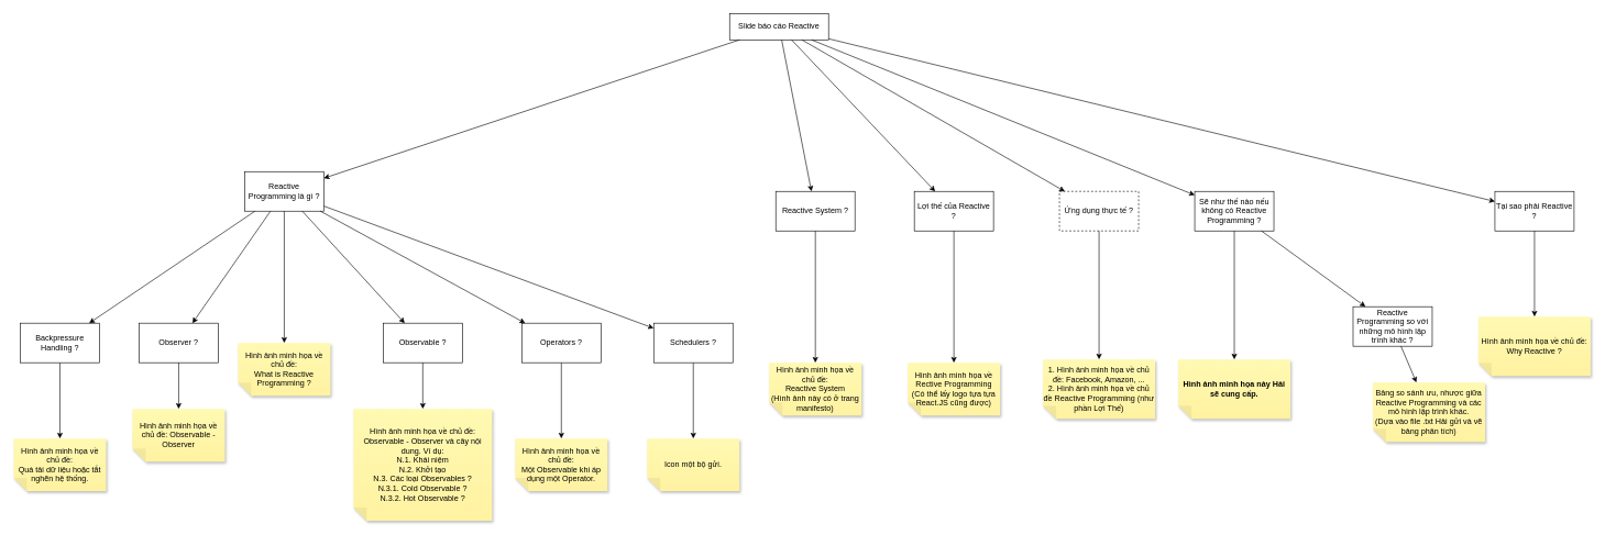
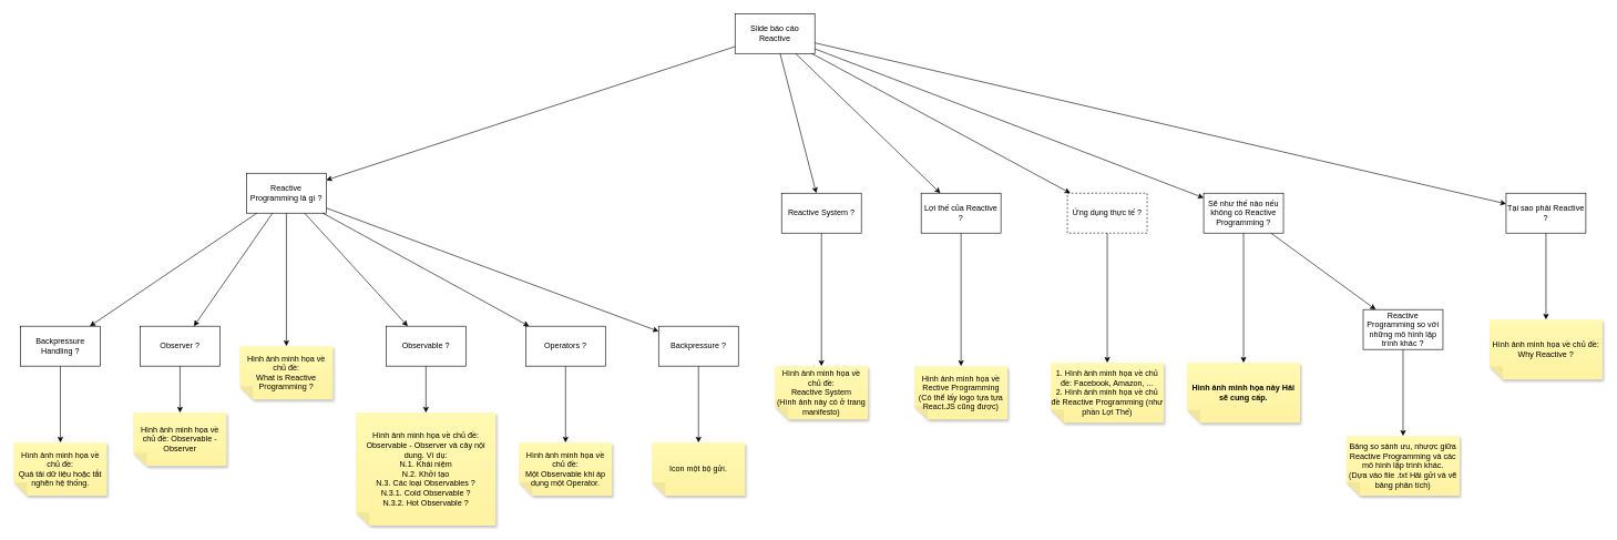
  <mxCell id="0" />
  <mxCell id="1" parent="0" />
- <mxCell id="2" value="Slide báo cáo Reactive" style="rounded=0;whiteSpace=wrap;html=1;" parent="1" vertex="1"><mxGeometry x="1105" y="20" width="150" height="40" as="geometry" /></mxCell>
+ <mxCell id="2" value="Slide báo cáo Reactive" style="rounded=0;whiteSpace=wrap;html=1;" parent="1" vertex="1"><mxGeometry x="1105" y="20" width="120" height="60" as="geometry" /></mxCell>
  <mxCell id="3" value="Reactive Programming là gì ?" style="rounded=0;whiteSpace=wrap;html=1;" parent="1" vertex="1"><mxGeometry x="370" y="260" width="120" height="60" as="geometry" /></mxCell>
  <mxCell id="4" value="Hình ảnh minh họa về chủ đề:&lt;div&gt;What is Reactive Programming ?&lt;/div&gt;" style="shape=note;whiteSpace=wrap;html=1;backgroundOutline=1;fontColor=#000000;darkOpacity=0.05;fillColor=#FFF9B2;strokeColor=none;fillStyle=solid;direction=west;gradientDirection=north;gradientColor=#FFF2A1;shadow=1;size=20;pointerEvents=1;" parent="1" vertex="1"><mxGeometry x="360" y="520" width="140" height="80" as="geometry" /></mxCell>
  <mxCell id="5" value="" style="endArrow=classic;html=1;rounded=0;" parent="1" source="3" target="4" edge="1"><mxGeometry width="50" height="50" relative="1" as="geometry"><mxPoint x="530" y="500" as="sourcePoint" /><mxPoint x="580" y="450" as="targetPoint" /></mxGeometry></mxCell>
  <mxCell id="6" value="Reactive System ?" style="rounded=0;whiteSpace=wrap;html=1;" parent="1" vertex="1"><mxGeometry x="1175" y="290" width="120" height="60" as="geometry" /></mxCell>
  <mxCell id="7" value="Hình ảnh minh họa về chủ đề:&lt;div&gt;Reactive System&lt;/div&gt;&lt;div&gt;(Hình ảnh này có ở trang manifesto)&lt;/div&gt;" style="shape=note;whiteSpace=wrap;html=1;backgroundOutline=1;fontColor=#000000;darkOpacity=0.05;fillColor=#FFF9B2;strokeColor=none;fillStyle=solid;direction=west;gradientDirection=north;gradientColor=#FFF2A1;shadow=1;size=20;pointerEvents=1;" parent="1" vertex="1"><mxGeometry x="1165" y="550" width="140" height="80" as="geometry" /></mxCell>
  <mxCell id="8" value="" style="endArrow=classic;html=1;rounded=0;" parent="1" source="6" target="7" edge="1"><mxGeometry width="50" height="50" relative="1" as="geometry"><mxPoint x="1075" y="530" as="sourcePoint" /><mxPoint x="1125" y="480" as="targetPoint" /></mxGeometry></mxCell>
  <mxCell id="9" value="" style="endArrow=classic;html=1;rounded=0;" parent="1" source="2" target="3" edge="1"><mxGeometry width="50" height="50" relative="1" as="geometry"><mxPoint x="1220" y="280" as="sourcePoint" /><mxPoint x="1270" y="230" as="targetPoint" /></mxGeometry></mxCell>
  <mxCell id="10" value="" style="endArrow=classic;html=1;rounded=0;" parent="1" source="2" target="6" edge="1"><mxGeometry width="50" height="50" relative="1" as="geometry"><mxPoint x="1220" y="280" as="sourcePoint" /><mxPoint x="1270" y="230" as="targetPoint" /></mxGeometry></mxCell>
  <mxCell id="11" value="Observable ?" style="rounded=0;whiteSpace=wrap;html=1;" parent="1" vertex="1"><mxGeometry x="580" y="490" width="120" height="60" as="geometry" /></mxCell>
  <mxCell id="12" value="" style="endArrow=classic;html=1;rounded=0;" parent="1" source="3" target="11" edge="1"><mxGeometry width="50" height="50" relative="1" as="geometry"><mxPoint x="530" y="500" as="sourcePoint" /><mxPoint x="580" y="450" as="targetPoint" /></mxGeometry></mxCell>
  <mxCell id="13" value="Hình ảnh minh họa về chủ đề: Observable - Observer và cây nội dung. Ví dụ:&lt;div&gt;N.1. Khái niệm&lt;/div&gt;&lt;div&gt;N.2. Khởi tạo&lt;/div&gt;&lt;div&gt;N.3. Các loại Observables ?&lt;/div&gt;&lt;div&gt;N.3.1. Cold Observable ?&lt;/div&gt;&lt;div&gt;N.3.2. Hot Observable ?&lt;/div&gt;" style="shape=note;whiteSpace=wrap;html=1;backgroundOutline=1;fontColor=#000000;darkOpacity=0.05;fillColor=#FFF9B2;strokeColor=none;fillStyle=solid;direction=west;gradientDirection=north;gradientColor=#FFF2A1;shadow=1;size=20;pointerEvents=1;" parent="1" vertex="1"><mxGeometry x="535" y="620" width="210" height="170" as="geometry" /></mxCell>
  <mxCell id="14" value="" style="endArrow=classic;html=1;rounded=0;" parent="1" source="19" target="21" edge="1"><mxGeometry width="50" height="50" relative="1" as="geometry"><mxPoint x="430" y="630" as="sourcePoint" /><mxPoint x="480" y="580" as="targetPoint" /></mxGeometry></mxCell>
  <mxCell id="15" value="Observer ?" style="rounded=0;whiteSpace=wrap;html=1;" parent="1" vertex="1"><mxGeometry x="210" y="490" width="120" height="60" as="geometry" /></mxCell>
  <mxCell id="16" value="Hình ảnh minh họa về chủ đề: Observable - Observer" style="shape=note;whiteSpace=wrap;html=1;backgroundOutline=1;fontColor=#000000;darkOpacity=0.05;fillColor=#FFF9B2;strokeColor=none;fillStyle=solid;direction=west;gradientDirection=north;gradientColor=#FFF2A1;shadow=1;size=20;pointerEvents=1;" parent="1" vertex="1"><mxGeometry x="200" y="620" width="140" height="80" as="geometry" /></mxCell>
  <mxCell id="17" value="" style="endArrow=classic;html=1;rounded=0;" parent="1" source="15" target="16" edge="1"><mxGeometry width="50" height="50" relative="1" as="geometry"><mxPoint x="150" y="630" as="sourcePoint" /><mxPoint x="200" y="580" as="targetPoint" /></mxGeometry></mxCell>
  <mxCell id="18" value="" style="endArrow=classic;html=1;rounded=0;" parent="1" source="3" target="15" edge="1"><mxGeometry width="50" height="50" relative="1" as="geometry"><mxPoint x="530" y="500" as="sourcePoint" /><mxPoint x="580" y="450" as="targetPoint" /></mxGeometry></mxCell>
  <mxCell id="19" value="Operators ?" style="rounded=0;whiteSpace=wrap;html=1;" parent="1" vertex="1"><mxGeometry x="790" y="490" width="120" height="60" as="geometry" /></mxCell>
  <mxCell id="20" value="" style="endArrow=classic;html=1;rounded=0;" parent="1" source="3" target="19" edge="1"><mxGeometry width="50" height="50" relative="1" as="geometry"><mxPoint x="530" y="500" as="sourcePoint" /><mxPoint x="580" y="450" as="targetPoint" /></mxGeometry></mxCell>
  <mxCell id="21" value="Hình ảnh minh họa về chủ đề:&lt;div&gt;Một Observable khi áp dụng một Operator.&lt;/div&gt;" style="shape=note;whiteSpace=wrap;html=1;backgroundOutline=1;fontColor=#000000;darkOpacity=0.05;fillColor=#FFF9B2;strokeColor=none;fillStyle=solid;direction=west;gradientDirection=north;gradientColor=#FFF2A1;shadow=1;size=20;pointerEvents=1;" parent="1" vertex="1"><mxGeometry x="780" y="665" width="140" height="80" as="geometry" /></mxCell>
  <mxCell id="22" value="" style="endArrow=classic;html=1;rounded=0;" parent="1" source="11" target="13" edge="1"><mxGeometry width="50" height="50" relative="1" as="geometry"><mxPoint x="520" y="630" as="sourcePoint" /><mxPoint x="570" y="580" as="targetPoint" /></mxGeometry></mxCell>
  <mxCell id="23" value="" style="endArrow=classic;html=1;rounded=0;" parent="1" source="24" target="25" edge="1"><mxGeometry width="50" height="50" relative="1" as="geometry"><mxPoint x="-330" y="630" as="sourcePoint" /><mxPoint x="-280" y="580" as="targetPoint" /></mxGeometry></mxCell>
  <mxCell id="24" value="Backpressure Handling ?" style="rounded=0;whiteSpace=wrap;html=1;" parent="1" vertex="1"><mxGeometry x="30" y="490" width="120" height="60" as="geometry" /></mxCell>
  <mxCell id="25" value="Hình ảnh minh họa về chủ đề:&lt;div&gt;Quá tải dữ liệu hoặc tắt nghẽn hệ thống.&lt;/div&gt;" style="shape=note;whiteSpace=wrap;html=1;backgroundOutline=1;fontColor=#000000;darkOpacity=0.05;fillColor=#FFF9B2;strokeColor=none;fillStyle=solid;direction=west;gradientDirection=north;gradientColor=#FFF2A1;shadow=1;size=20;pointerEvents=1;" parent="1" vertex="1"><mxGeometry x="20" y="665" width="140" height="80" as="geometry" /></mxCell>
  <mxCell id="26" value="" style="endArrow=classic;html=1;rounded=0;" parent="1" source="3" target="24" edge="1"><mxGeometry width="50" height="50" relative="1" as="geometry"><mxPoint x="530" y="500" as="sourcePoint" /><mxPoint x="580" y="450" as="targetPoint" /></mxGeometry></mxCell>
  <mxCell id="27" value="" style="endArrow=classic;html=1;rounded=0;" parent="1" source="28" target="29" edge="1"><mxGeometry width="50" height="50" relative="1" as="geometry"><mxPoint x="630" y="630" as="sourcePoint" /><mxPoint x="680" y="580" as="targetPoint" /></mxGeometry></mxCell>
- <mxCell id="28" value="Schedulers ?" style="rounded=0;whiteSpace=wrap;html=1;" parent="1" vertex="1"><mxGeometry x="990" y="490" width="120" height="60" as="geometry" /></mxCell>
+ <mxCell id="28" value="Backpressure ?" style="rounded=0;whiteSpace=wrap;html=1;" parent="1" vertex="1"><mxGeometry x="990" y="490" width="120" height="60" as="geometry" /></mxCell>
  <mxCell id="29" value="Icon một bộ gửi." style="shape=note;whiteSpace=wrap;html=1;backgroundOutline=1;fontColor=#000000;darkOpacity=0.05;fillColor=#FFF9B2;strokeColor=none;fillStyle=solid;direction=west;gradientDirection=north;gradientColor=#FFF2A1;shadow=1;size=20;pointerEvents=1;" parent="1" vertex="1"><mxGeometry x="980" y="665" width="140" height="80" as="geometry" /></mxCell>
  <mxCell id="30" value="" style="endArrow=classic;html=1;rounded=0;" parent="1" source="3" target="28" edge="1"><mxGeometry width="50" height="50" relative="1" as="geometry"><mxPoint x="530" y="500" as="sourcePoint" /><mxPoint x="580" y="450" as="targetPoint" /></mxGeometry></mxCell>
  <mxCell id="31" value="Lợi thế của Reactive ?" style="rounded=0;whiteSpace=wrap;html=1;" parent="1" vertex="1"><mxGeometry x="1385" y="290" width="120" height="60" as="geometry" /></mxCell>
  <mxCell id="32" value="Hình ảnh minh họa về Rective Programming (Có thể lấy logo tựa tựa React.JS cũng được)" style="shape=note;whiteSpace=wrap;html=1;backgroundOutline=1;fontColor=#000000;darkOpacity=0.05;fillColor=#FFF9B2;strokeColor=none;fillStyle=solid;direction=west;gradientDirection=north;gradientColor=#FFF2A1;shadow=1;size=20;pointerEvents=1;" parent="1" vertex="1"><mxGeometry x="1375" y="550" width="140" height="80" as="geometry" /></mxCell>
  <mxCell id="33" value="" style="endArrow=classic;html=1;rounded=0;" parent="1" source="31" target="32" edge="1"><mxGeometry width="50" height="50" relative="1" as="geometry"><mxPoint x="1285" y="530" as="sourcePoint" /><mxPoint x="1335" y="480" as="targetPoint" /></mxGeometry></mxCell>
  <mxCell id="34" value="" style="endArrow=classic;html=1;rounded=0;" parent="1" source="2" target="31" edge="1"><mxGeometry width="50" height="50" relative="1" as="geometry"><mxPoint x="1220" y="280" as="sourcePoint" /><mxPoint x="1270" y="230" as="targetPoint" /></mxGeometry></mxCell>
  <mxCell id="35" value="Ứng dụng thực tế ?" style="rounded=0;whiteSpace=wrap;html=1;dashed=1;" parent="1" vertex="1"><mxGeometry x="1605" y="290" width="120" height="60" as="geometry" /></mxCell>
  <mxCell id="36" value="1. Hình ảnh minh họa về chủ đề: Facebook, Amazon, ...&lt;div&gt;2. Hình ảnh minh họa về chủ đề Reactive Programming (như phần Lợi Thế)&lt;/div&gt;" style="shape=note;whiteSpace=wrap;html=1;backgroundOutline=1;fontColor=#000000;darkOpacity=0.05;fillColor=#FFF9B2;strokeColor=none;fillStyle=solid;direction=west;gradientDirection=north;gradientColor=#FFF2A1;shadow=1;size=20;pointerEvents=1;" parent="1" vertex="1"><mxGeometry x="1580" y="545" width="170" height="90" as="geometry" /></mxCell>
  <mxCell id="37" value="" style="endArrow=classic;html=1;rounded=0;" parent="1" source="35" target="36" edge="1"><mxGeometry width="50" height="50" relative="1" as="geometry"><mxPoint x="1505" y="530" as="sourcePoint" /><mxPoint x="1555" y="480" as="targetPoint" /></mxGeometry></mxCell>
  <mxCell id="38" value="" style="endArrow=classic;html=1;rounded=0;" parent="1" source="2" target="35" edge="1"><mxGeometry width="50" height="50" relative="1" as="geometry"><mxPoint x="1220" y="280" as="sourcePoint" /><mxPoint x="1270" y="230" as="targetPoint" /></mxGeometry></mxCell>
  <mxCell id="39" value="Sẽ như thế nào nếu không có Reactive Programming ?" style="rounded=0;whiteSpace=wrap;html=1;" parent="1" vertex="1"><mxGeometry x="1810" y="290" width="120" height="60" as="geometry" /></mxCell>
  <mxCell id="40" value="Hình ảnh minh họa này Hải sẽ cung cấp." style="shape=note;whiteSpace=wrap;html=1;backgroundOutline=1;fontColor=#000000;darkOpacity=0.05;fillColor=#FFF9B2;strokeColor=none;fillStyle=solid;direction=west;gradientDirection=north;gradientColor=#FFF2A1;shadow=1;size=20;pointerEvents=1;fontStyle=1" parent="1" vertex="1"><mxGeometry x="1785" y="545" width="170" height="90" as="geometry" /></mxCell>
  <mxCell id="41" value="" style="endArrow=classic;html=1;rounded=0;" parent="1" source="39" target="40" edge="1"><mxGeometry width="50" height="50" relative="1" as="geometry"><mxPoint x="1710" y="530" as="sourcePoint" /><mxPoint x="1760" y="480" as="targetPoint" /></mxGeometry></mxCell>
  <mxCell id="42" value="" style="endArrow=classic;html=1;rounded=0;" parent="1" source="2" target="39" edge="1"><mxGeometry width="50" height="50" relative="1" as="geometry"><mxPoint x="1220" y="280" as="sourcePoint" /><mxPoint x="1270" y="230" as="targetPoint" /></mxGeometry></mxCell>
  <mxCell id="43" value="Reactive Programming so với những mô hình lập trình khác ?" style="rounded=0;whiteSpace=wrap;html=1;" parent="1" vertex="1"><mxGeometry x="2050" y="465" width="120" height="60" as="geometry" /></mxCell>
  <mxCell id="44" value="" style="endArrow=classic;html=1;rounded=0;" parent="1" source="39" target="43" edge="1"><mxGeometry width="50" height="50" relative="1" as="geometry"><mxPoint x="1710" y="530" as="sourcePoint" /><mxPoint x="1760" y="480" as="targetPoint" /></mxGeometry></mxCell>
- <mxCell id="45" value="Bảng so sánh ưu, nhược giữa Reactive Programming và các mô hình lập trình khác.&lt;div&gt;(Dựa vào file .txt Hải gửi và vẽ bảng phân tích)&lt;/div&gt;" style="shape=note;whiteSpace=wrap;html=1;backgroundOutline=1;fontColor=#000000;darkOpacity=0.05;fillColor=#FFF9B2;strokeColor=none;fillStyle=solid;direction=west;gradientDirection=north;gradientColor=#FFF2A1;shadow=1;size=20;pointerEvents=1;" parent="1" vertex="1"><mxGeometry x="2080" y="580" width="170" height="90" as="geometry" /></mxCell>
+ <mxCell id="45" value="Bảng so sánh ưu, nhược giữa Reactive Programming và các mô hình lập trình khác.&lt;div&gt;(Dựa vào file .txt Hải gửi và vẽ bảng phân tích)&lt;/div&gt;" style="shape=note;whiteSpace=wrap;html=1;backgroundOutline=1;fontColor=#000000;darkOpacity=0.05;fillColor=#FFF9B2;strokeColor=none;fillStyle=solid;direction=west;gradientDirection=north;gradientColor=#FFF2A1;shadow=1;size=20;pointerEvents=1;" parent="1" vertex="1"><mxGeometry x="2025" y="655" width="170" height="90" as="geometry" /></mxCell>
  <mxCell id="46" value="" style="endArrow=classic;html=1;rounded=0;" parent="1" source="43" target="45" edge="1"><mxGeometry width="50" height="50" relative="1" as="geometry"><mxPoint x="1710" y="615" as="sourcePoint" /><mxPoint x="1760" y="565" as="targetPoint" /></mxGeometry></mxCell>
  <mxCell id="47" value="Tại sao phải Reactive ?" style="rounded=0;whiteSpace=wrap;html=1;" parent="1" vertex="1"><mxGeometry x="2265" y="290" width="120" height="60" as="geometry" /></mxCell>
  <mxCell id="48" value="Hình ảnh minh họa về chủ đề:&lt;div&gt;Why Reactive ?&lt;/div&gt;" style="shape=note;whiteSpace=wrap;html=1;backgroundOutline=1;fontColor=#000000;darkOpacity=0.05;fillColor=#FFF9B2;strokeColor=none;fillStyle=solid;direction=west;gradientDirection=north;gradientColor=#FFF2A1;shadow=1;size=20;pointerEvents=1;" parent="1" vertex="1"><mxGeometry x="2240" y="480" width="170" height="90" as="geometry" /></mxCell>
  <mxCell id="49" value="" style="endArrow=classic;html=1;rounded=0;" parent="1" source="47" target="48" edge="1"><mxGeometry width="50" height="50" relative="1" as="geometry"><mxPoint x="1925" y="440" as="sourcePoint" /><mxPoint x="1975" y="390" as="targetPoint" /></mxGeometry></mxCell>
  <mxCell id="50" value="" style="endArrow=classic;html=1;rounded=0;" parent="1" source="2" target="47" edge="1"><mxGeometry width="50" height="50" relative="1" as="geometry"><mxPoint x="1220" y="280" as="sourcePoint" /><mxPoint x="1270" y="230" as="targetPoint" /></mxGeometry></mxCell>
